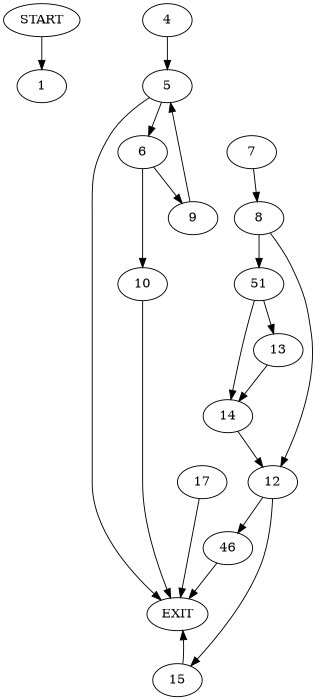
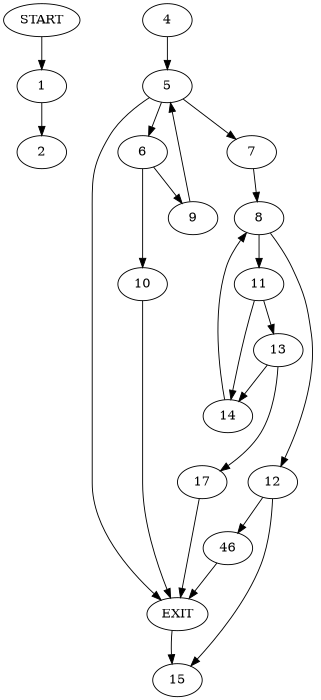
  digraph {
    n1 [label=START]
    1
+   2
    n4 [label=EXIT]
    4
    5
    6
    7
    9
    10
    8
-   11 [label=51]
+   11
    12
    13
    14
    15
    n17 [label=46]
    17
    n1 -> 1
+   1 -> 2
    4 -> 5
    5 -> n4
    5 -> 6
+   5 -> 7
    6 -> 9
    6 -> 10
    7 -> 8
    9 -> 5
    10 -> n4
    8 -> 11
    8 -> 12
    11 -> 13
    11 -> 14
    12 -> 15
    12 -> n17
    13 -> 14
-   14 -> 12
-   15 -> n4
+   13 -> 17
+   14 -> 8
+   n4 -> 15
    n17 -> n4
    17 -> n4
  }
